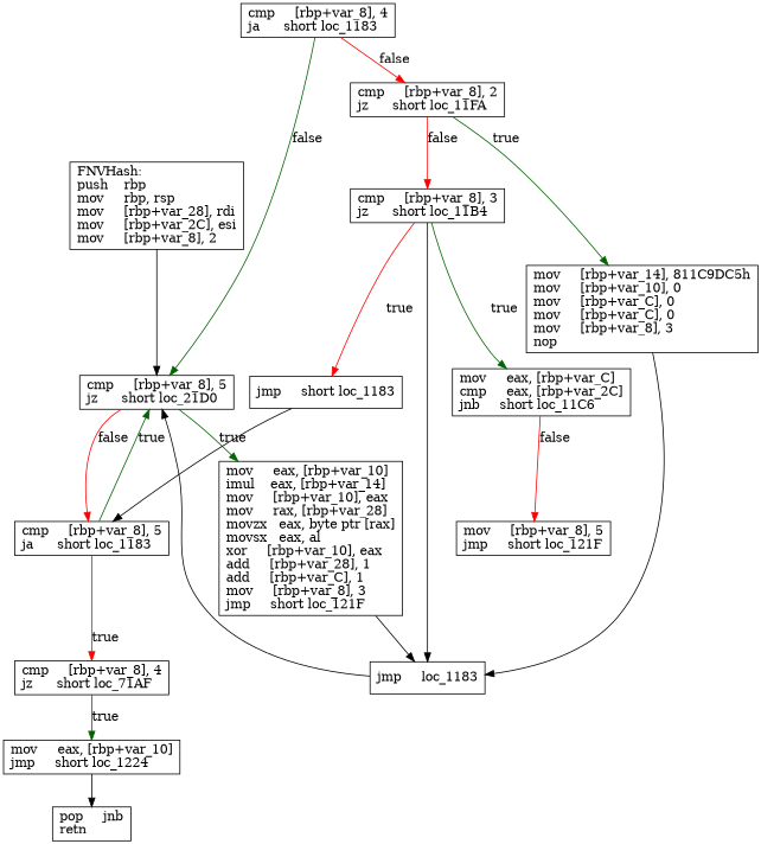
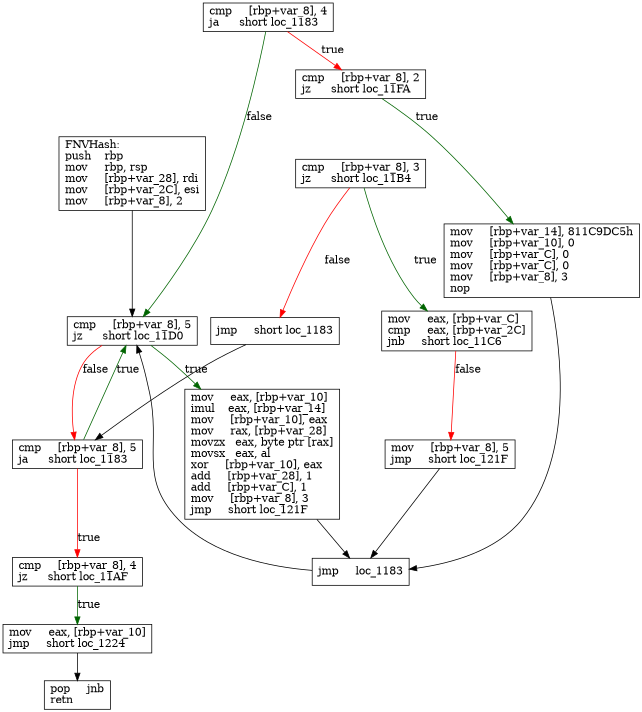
  digraph {
    node [shape=box]
    n1 [label="FNVHash:\lpush    rbp\lmov     rbp, rsp\lmov     [rbp+var_28], rdi\lmov     [rbp+var_2C], esi\lmov     [rbp+var_8], 2\l"]
-   n2 [label="cmp     [rbp+var_8], 5\ljz      short loc_21D0\l"]
+   n2 [label="cmp     [rbp+var_8], 5\ljz      short loc_11D0\l"]
    n3 [label="cmp     [rbp+var_8], 5\lja      short loc_1183\l"]
    n4 [label="mov     eax, [rbp+var_10]\limul    eax, [rbp+var_14]\lmov     [rbp+var_10], eax\lmov     rax, [rbp+var_28]\lmovzx   eax, byte ptr [rax]\lmovsx   eax, al\lxor     [rbp+var_10], eax\ladd     [rbp+var_28], 1\ladd     [rbp+var_C], 1\lmov     [rbp+var_8], 3\ljmp     short loc_121F\l"]
-   n5 [label="cmp     [rbp+var_8], 4\ljz      short loc_71AF\l"]
+   n5 [label="cmp     [rbp+var_8], 4\ljz      short loc_11AF\l"]
    n6 [label="jmp     loc_1183\l"]
    n7 [label="mov     eax, [rbp+var_10]\ljmp     short loc_1224\l"]
    n8 [label="cmp     [rbp+var_8], 4\lja      short loc_1183\l"]
    n9 [label="cmp     [rbp+var_8], 2\ljz      short loc_11FA\l"]
    n10 [label="pop     jnb\lretn\l"]
    n11 [label="cmp     [rbp+var_8], 3\ljz      short loc_11B4\l"]
    n12 [label="mov     [rbp+var_14], 811C9DC5h\lmov     [rbp+var_10], 0\lmov     [rbp+var_C], 0\lmov     [rbp+var_C], 0\lmov     [rbp+var_8], 3\lnop\l"]
    n13 [label="jmp     short loc_1183\l"]
    n14 [label="mov     eax, [rbp+var_C]\lcmp     eax, [rbp+var_2C]\ljnb     short loc_11C6\l"]
    n15 [label="mov     [rbp+var_8], 5\ljmp     short loc_121F\l"]
    n1 -> n2
    n2 -> n3 [color=red label=false]
    n2 -> n4 [color=darkgreen label=true]
    n3 -> n2 [color=darkgreen label=true]
    n3 -> n5 [color=red label=true]
    n4 -> n6
    n5 -> n7 [color=darkgreen label=true]
    n6 -> n2
    n7 -> n10
    n8 -> n2 [color=darkgreen label=false]
-   n8 -> n9 [color=red label=false]
-   n9 -> n11 [color=red label=false]
+   n8 -> n9 [color=red label=true]
    n9 -> n12 [color=darkgreen label=true]
-   n11 -> n13 [color=red label=true]
+   n11 -> n13 [color=red label=false]
    n11 -> n14 [color=darkgreen label=true]
    n12 -> n6
    n13 -> n3
    n14 -> n15 [color=red label=false]
-   n11 -> n6
+   n15 -> n6
  }
